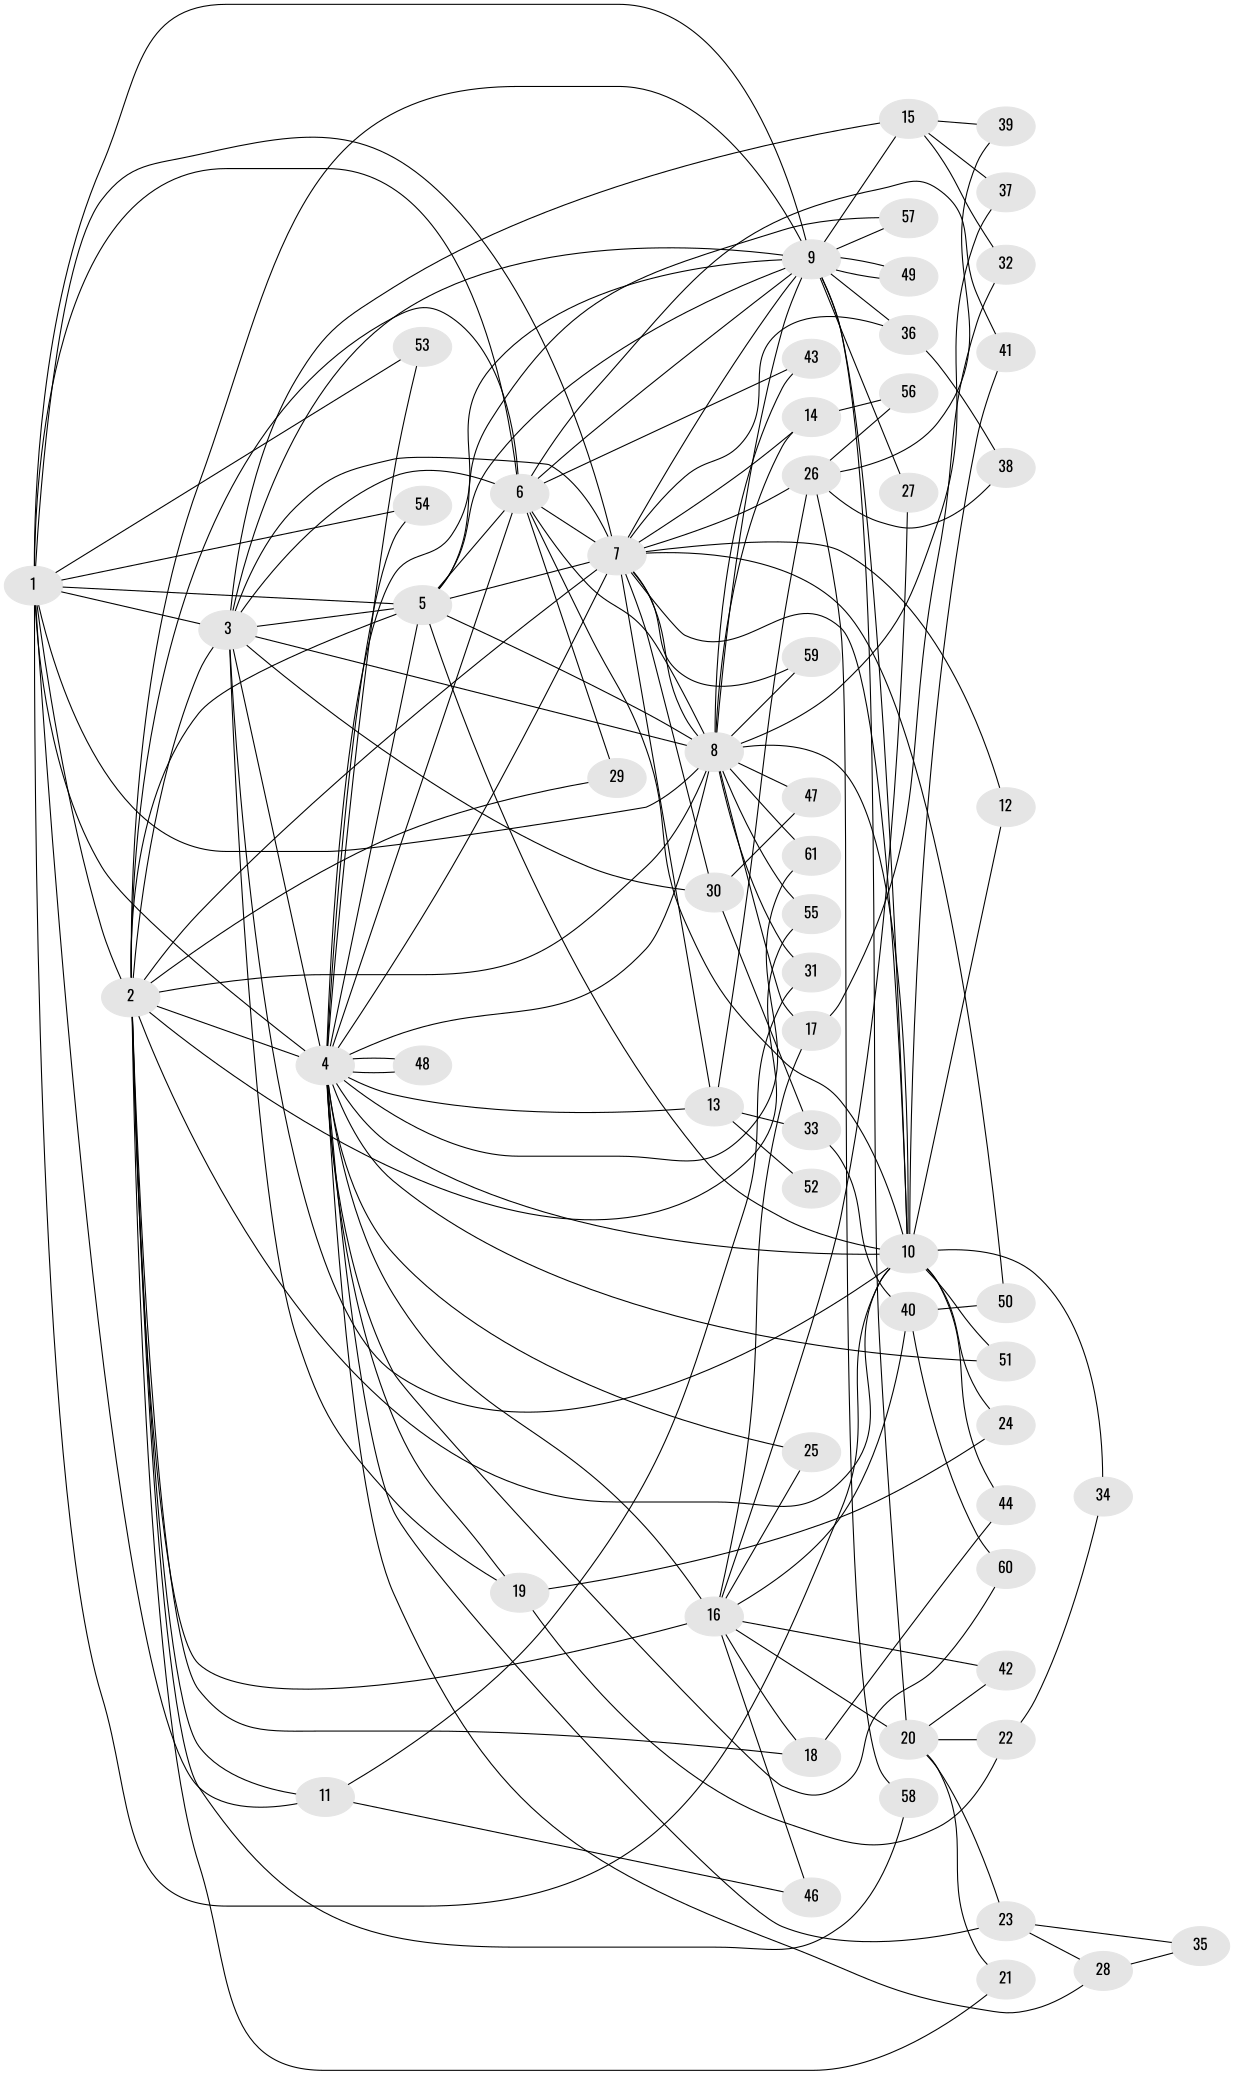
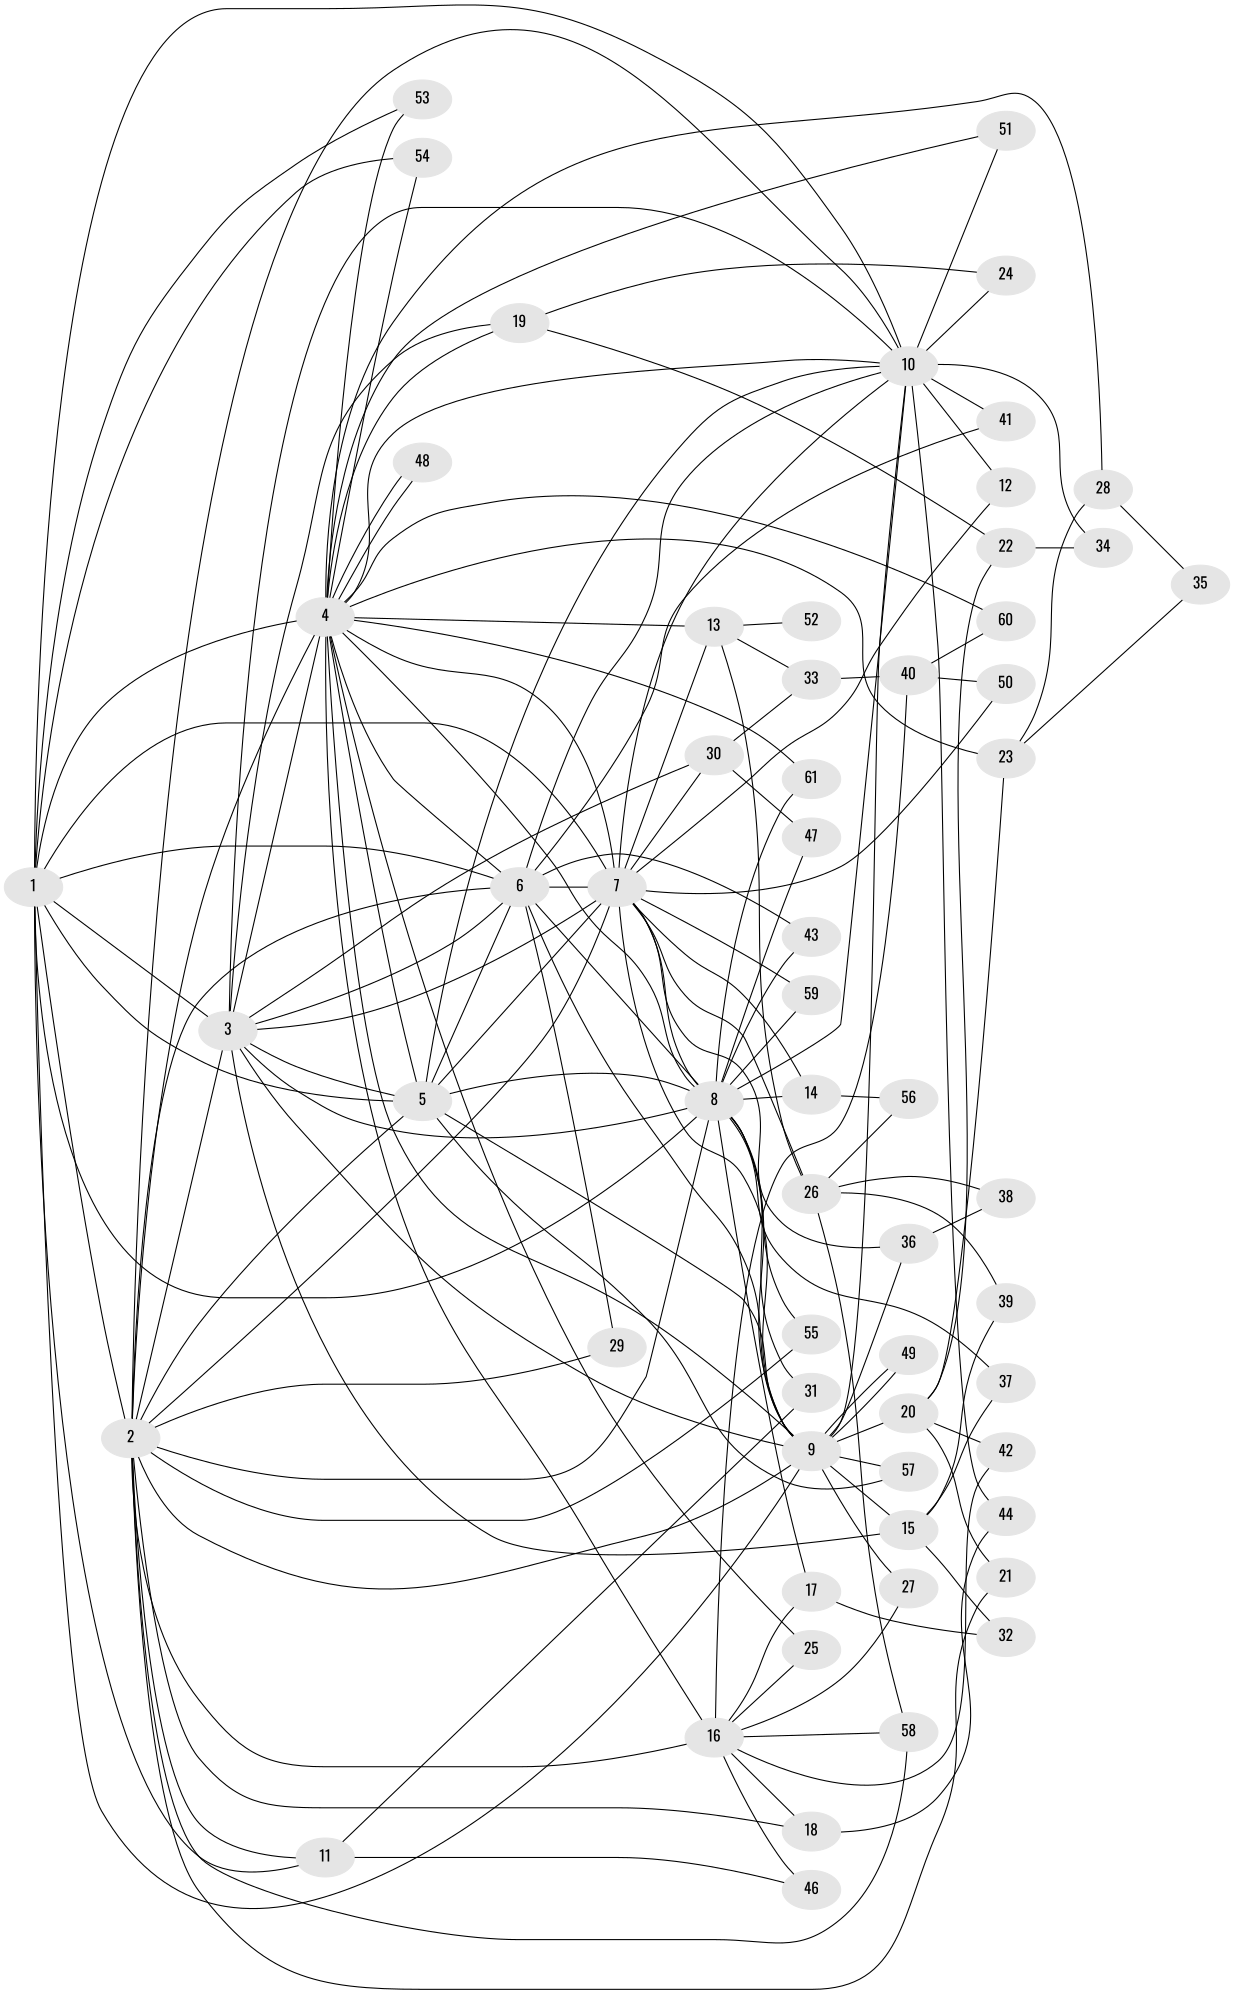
  graph {
    fontname=Oswald
    rankdir=LR
    node [color=gray90 fontname=Oswald style=filled]
    edge [fontname=Oswald]
    1
    2
    3
    4
    5
    6
    7
    8
    9
    10
    11
    53
    54
    16
    18
    21
    29
    55
    58
    15
    19
    30
    13
    23
    25
    28
    48
    51
    60
    61
    57
    41
    43
    12
    14
    26
    36
    50
    59
    17
    31
    37
    47
    20
    27
    49
    24
    34
    44
    46
    32
    39
    40
    42
    22
    33
    52
    35
    56
    38
    1 -- 2
    1 -- 3
    1 -- 4
    1 -- 5
    1 -- 6
    1 -- 7
    1 -- 8
    1 -- 9
    1 -- 10
    1 -- 11
    1 -- 53
    1 -- 54
    2 -- 3
    2 -- 4
    2 -- 5
    2 -- 6
    2 -- 7
    2 -- 8
    2 -- 9
    2 -- 10
    2 -- 11
    2 -- 16
    2 -- 18
    2 -- 21
    2 -- 29
    2 -- 55
    2 -- 58
    3 -- 4
    3 -- 5
    3 -- 6
    3 -- 7
    3 -- 8
    3 -- 9
    3 -- 10
    3 -- 15
    3 -- 19
    3 -- 30
    4 -- 5
    4 -- 6
    4 -- 7
    4 -- 8
    4 -- 9
    4 -- 10
    4 -- 53
    4 -- 54
    4 -- 16
    4 -- 19
    4 -- 13
    4 -- 23
    4 -- 25
    4 -- 28
    4 -- 48
    4 -- 48
    4 -- 51
    4 -- 60
    4 -- 61
    5 -- 6
    5 -- 7
    5 -- 8
    5 -- 9
    5 -- 10
    5 -- 57
    6 -- 7
    6 -- 8
    6 -- 9
    6 -- 10
    6 -- 29
    6 -- 41
    6 -- 43
    7 -- 8
    7 -- 9
    7 -- 10
    7 -- 30
    7 -- 13
    7 -- 12
    7 -- 14
    7 -- 26
    7 -- 36
    7 -- 50
    7 -- 59
    8 -- 9
    8 -- 10
    8 -- 55
    8 -- 61
    8 -- 43
    8 -- 14
    8 -- 59
    8 -- 17
    8 -- 31
    8 -- 37
    8 -- 47
    9 -- 10
    9 -- 15
    9 -- 57
    9 -- 36
    9 -- 20
    9 -- 27
    9 -- 49
    9 -- 49
    10 -- 51
    10 -- 41
    10 -- 12
    10 -- 24
    10 -- 34
    10 -- 44
    11 -- 31
    11 -- 46
    16 -- 18
    16 -- 25
    16 -- 17
-   16 -- 20
+   16 -- 58
    16 -- 27
    16 -- 46
    16 -- 40
    16 -- 42
    18 -- 44
    15 -- 37
    15 -- 32
    15 -- 39
    19 -- 24
    19 -- 22
    30 -- 47
    30 -- 33
    13 -- 26
    13 -- 33
    13 -- 52
    23 -- 28
    23 -- 35
    28 -- 35
    14 -- 56
    26 -- 58
    26 -- 39
    26 -- 56
    26 -- 38
    36 -- 38
    17 -- 32
    20 -- 21
    20 -- 23
    20 -- 42
    20 -- 22
    40 -- 60
    40 -- 50
    22 -- 34
    33 -- 40
  }
